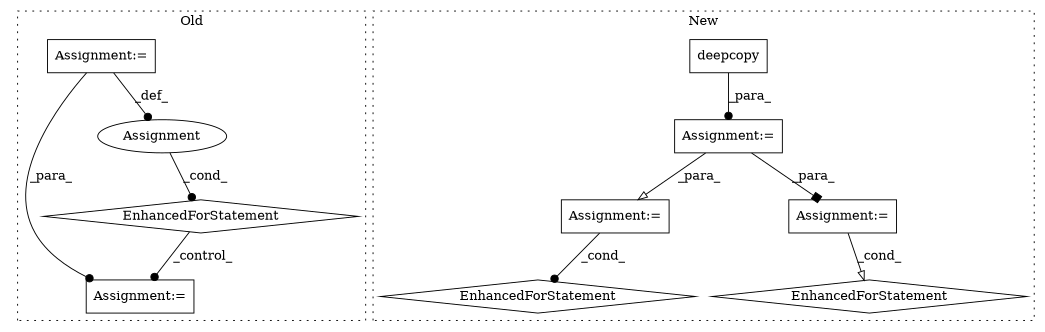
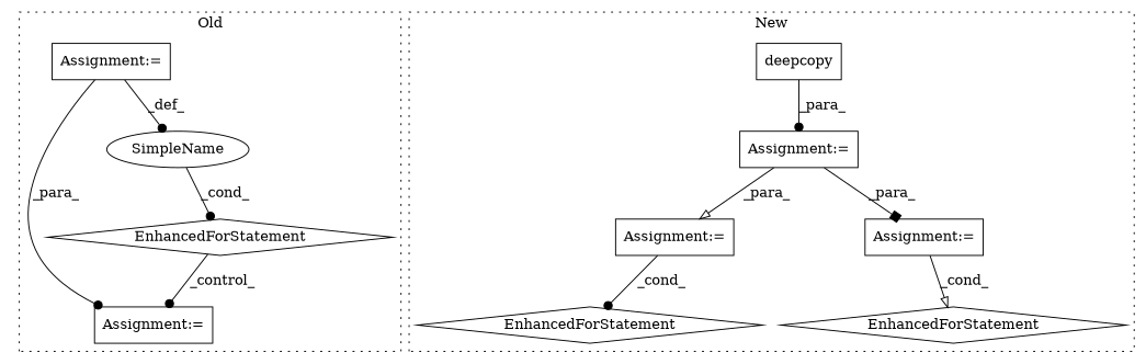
  digraph {
    node [a=7 l="65,2" s="11291,11379" shape=box]
    edge [arrowhead=dot]
    n1 [a=70 label=EnhancedForStatement shape=diamond]
    n2 [label="Assignment:="]
    n3 [l=1 label="Assignment:=" s=11403]
-   n4 [a=42 l=10 label=Assignment s=11360 shape=ellipse]
+   n4 [a=42 l=10 label=SimpleName s=11360 shape=ellipse]
    n5 [a=32 l="9,1" label=deepcopy s="10993,11019"]
    n6 [l=1 label="Assignment:=" s=10987]
    n7 [l="88,2" label="Assignment:=" s="12593,12740"]
    n8 [a=70 l="66,2" label=EnhancedForStatement s="11026,11151" shape=diamond]
    n9 [l="66,2" label="Assignment:=" s="11026,11151"]
    n10 [a=70 l="88,2" label=EnhancedForStatement s="12593,12740" shape=diamond]
    subgraph cluster_1 {
      label=Old
      style=dotted
      n1
      n2
      n3
      n4
    }
    subgraph cluster_2 {
      label=New
      style=dotted
      n5
      n6
      n7
      n8
      n9
      n10
    }
    n1 -> n3 [label=_control_]
    n2 -> n3 [label=_para_]
    n2 -> n4 [label=_def_]
    n4 -> n1 [label=_cond_]
    n5 -> n6 [label=_para_]
    n6 -> n7 [label=_para_ arrowhead=onormal]
    n6 -> n9 [label=_para_ arrowhead=box]
    n7 -> n10 [label=_cond_]
    n9 -> n8 [label=_cond_ arrowhead=onormal]
  }
